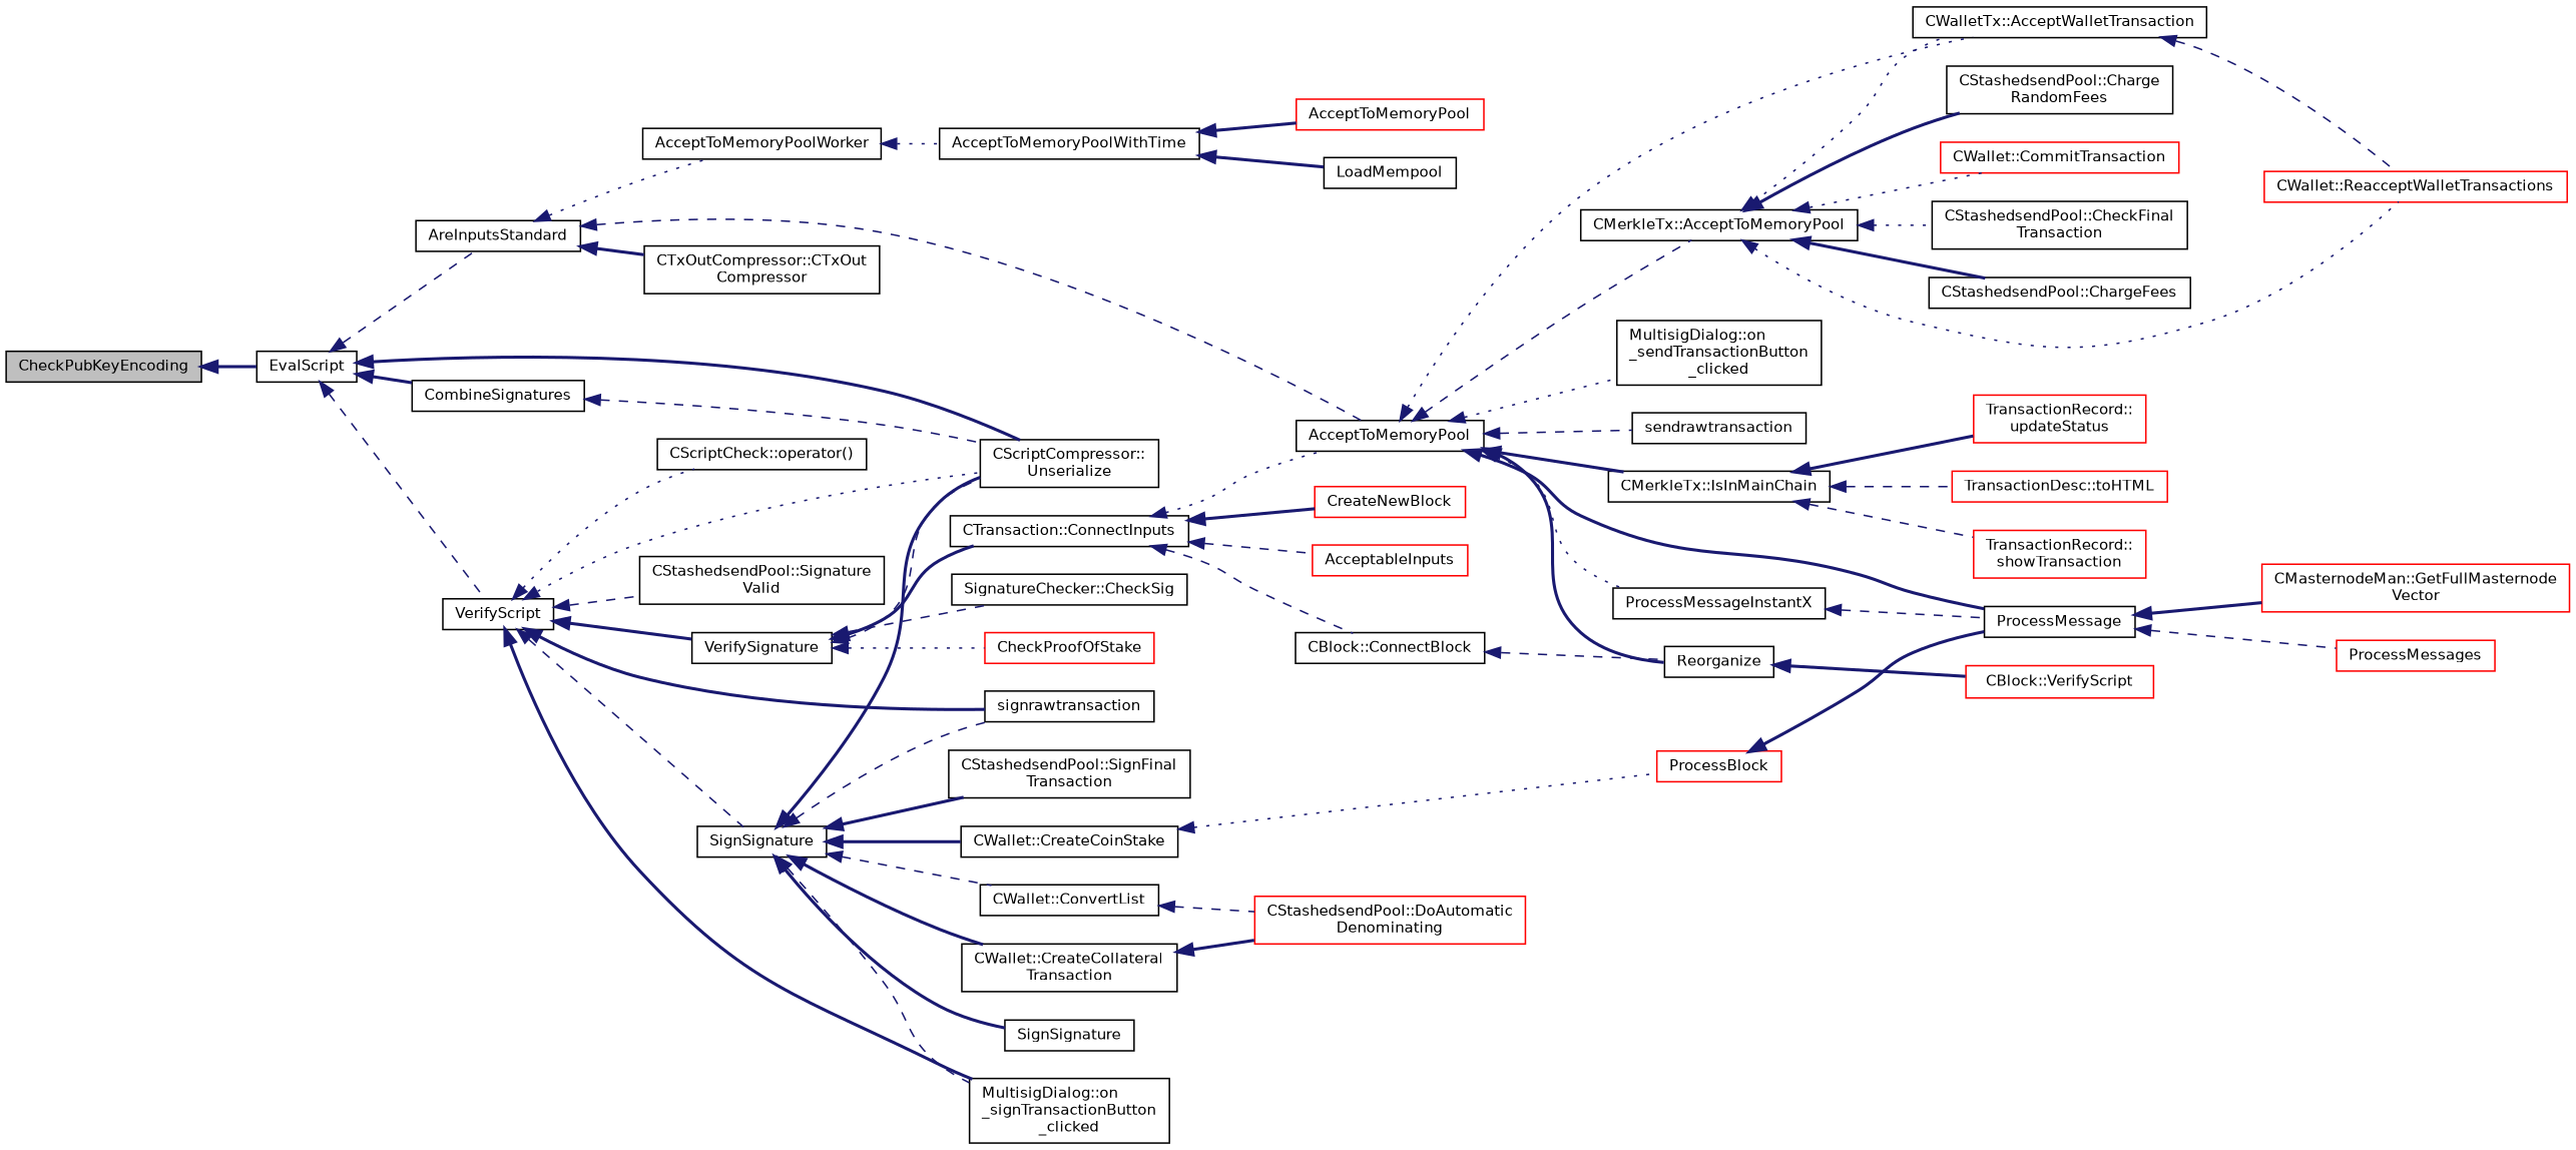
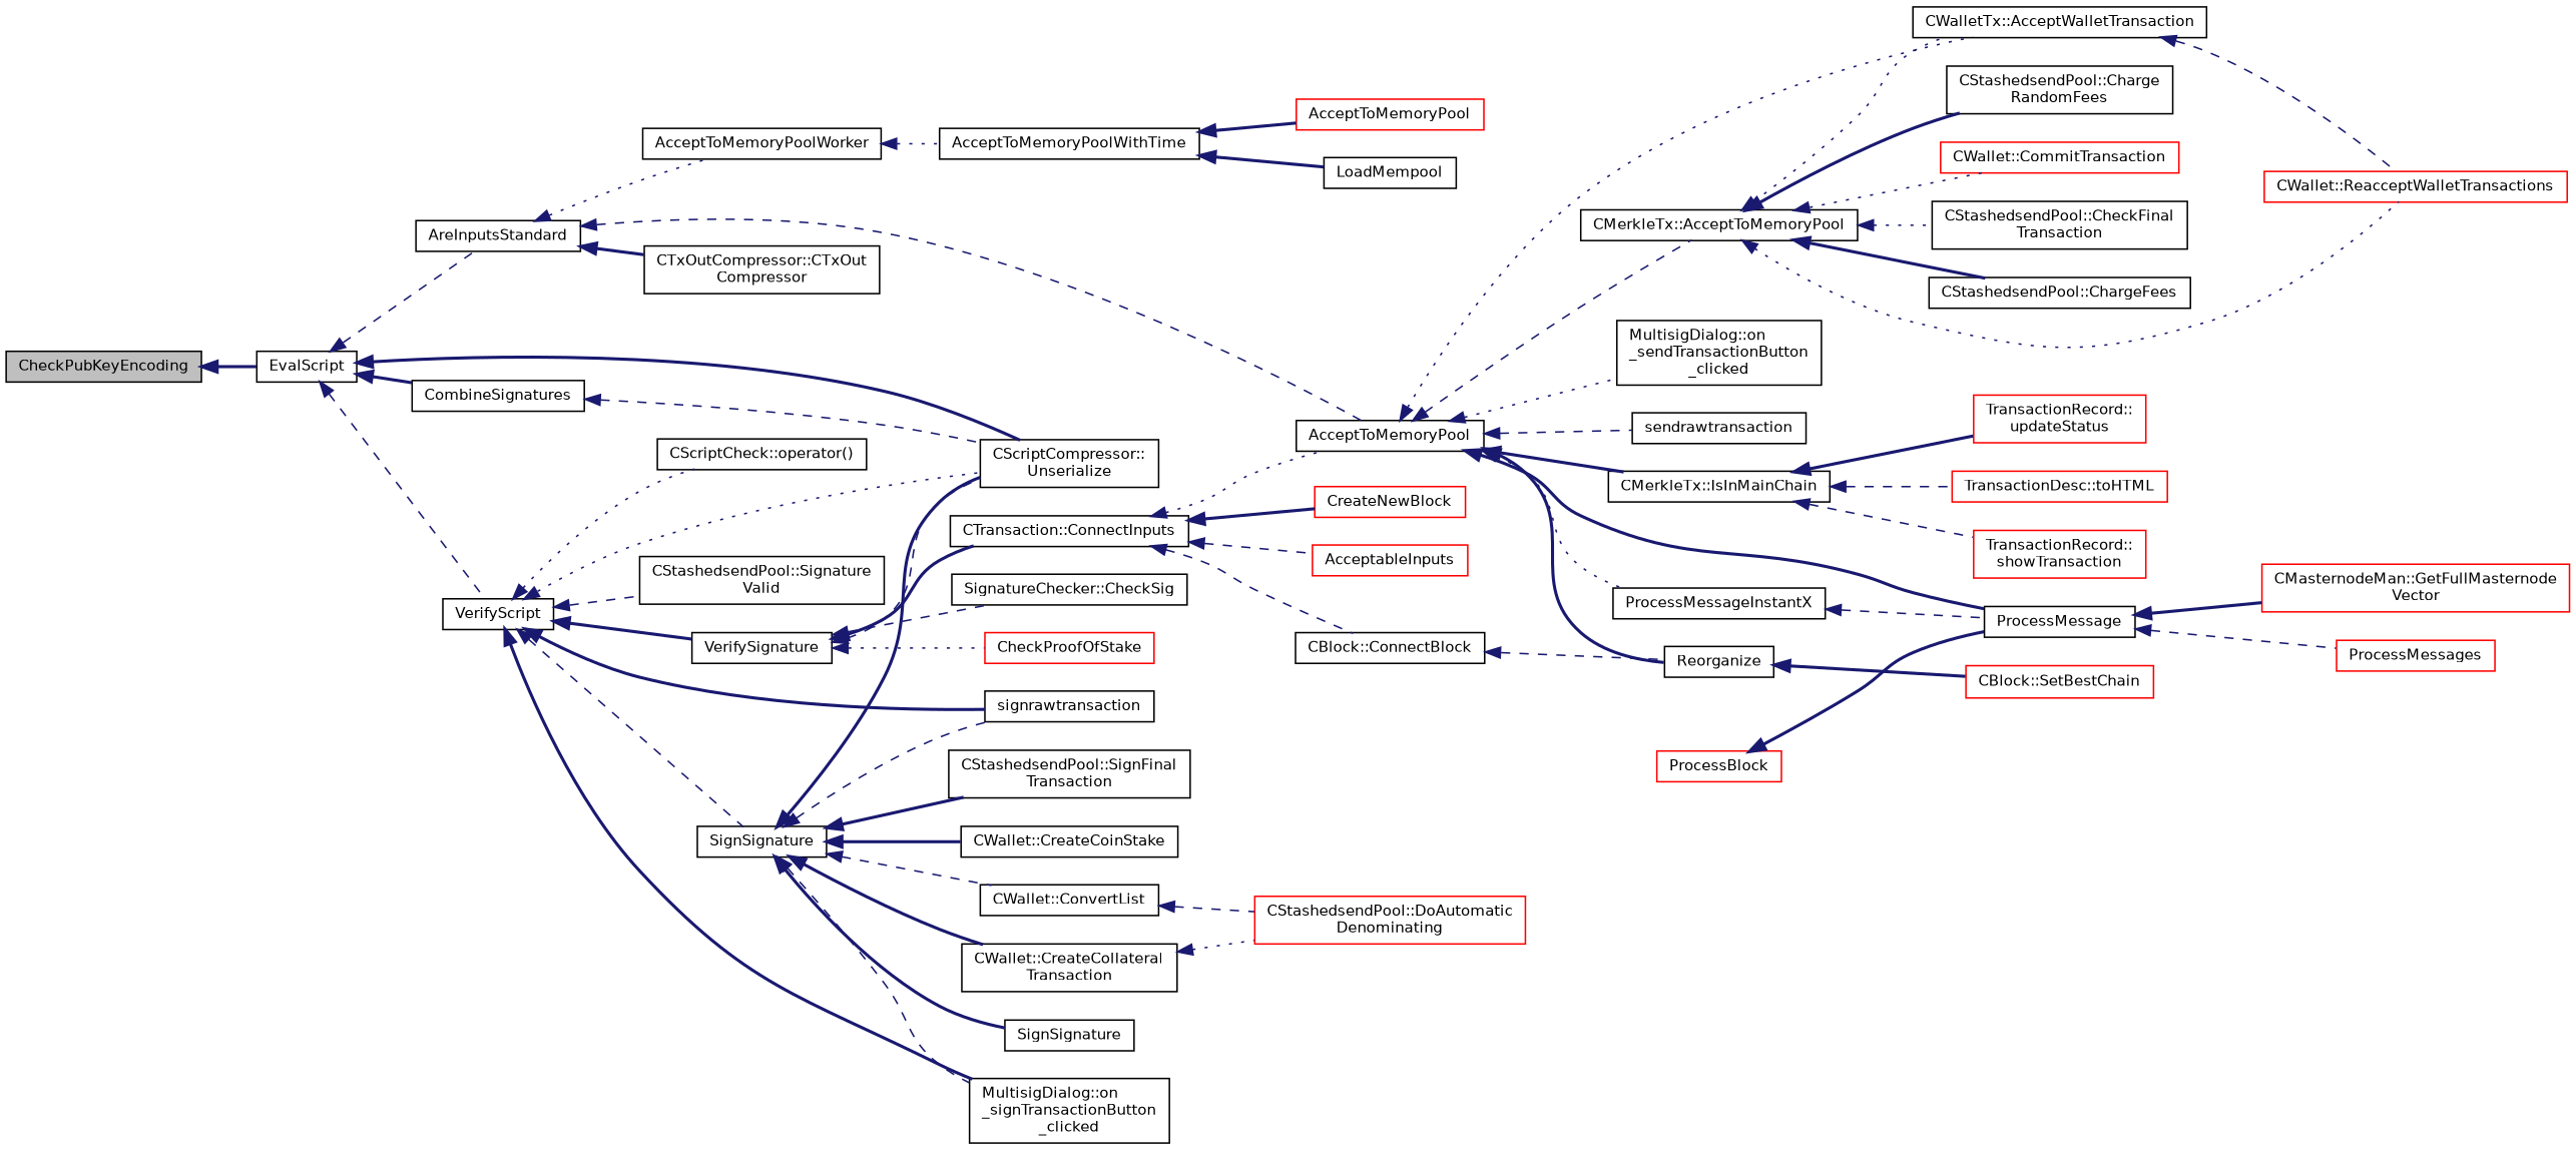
  digraph {
    rankdir=LR
    node [color=black fillcolor=white fontname=Helvetica fontsize=10 shape=record style=filled]
    edge [color=midnightblue dir=back fontname=Helvetica fontsize=10 labelfontname=Helvetica labelfontsize=10 style=bold]
    n1 [fillcolor=grey75 fontcolor=black height=0.2 label=CheckPubKeyEncoding width=0.4]
    n2 [height=0.2 label=EvalScript width=0.4]
    n3 [height=0.2 label=AreInputsStandard width=0.4]
    n4 [height=0.2 label=VerifyScript width=0.4]
    n5 [height=0.2 label="CScriptCompressor::\lUnserialize" width=0.4]
    n6 [height=0.2 label=CombineSignatures width=0.4]
    n7 [height=0.2 label=AcceptToMemoryPool width=0.4]
    n8 [height=0.2 label="CTxOutCompressor::CTxOut\lCompressor" width=0.4]
    n9 [height=0.2 label=AcceptToMemoryPoolWorker width=0.4]
    n10 [height=0.2 label="MultisigDialog::on\l_signTransactionButton\l_clicked" width=0.4]
    n11 [height=0.2 label=signrawtransaction width=0.4]
    n12 [height=0.2 label=SignSignature width=0.4]
    n13 [height=0.2 label=VerifySignature width=0.4]
    n14 [height=0.2 label="CStashedsendPool::Signature\lValid" width=0.4]
    n15 [height=0.2 label="CScriptCheck::operator()" width=0.4]
    n16 [height=0.2 label=ProcessMessageInstantX width=0.4]
    n17 [height=0.2 label=ProcessMessage width=0.4]
    n18 [height=0.2 label="CMerkleTx::AcceptToMemoryPool" width=0.4]
    n19 [height=0.2 label="CWalletTx::AcceptWalletTransaction" width=0.4]
    n20 [height=0.2 label=Reorganize width=0.4]
    n21 [height=0.2 label="CMerkleTx::IsInMainChain" width=0.4]
    n22 [height=0.2 label="MultisigDialog::on\l_sendTransactionButton\l_clicked" width=0.4]
    n23 [height=0.2 label=sendrawtransaction width=0.4]
    n24 [height=0.2 label=AcceptToMemoryPoolWithTime width=0.4]
    n25 [color=red height=0.2 label=ProcessMessages width=0.4]
    n26 [color=red height=0.2 label="CMasternodeMan::GetFullMasternode\lVector" width=0.4]
    n27 [color=red height=0.2 label="CWallet::ReacceptWalletTransactions" width=0.4]
    n28 [height=0.2 label="CStashedsendPool::CheckFinal\lTransaction" width=0.4]
    n29 [height=0.2 label="CStashedsendPool::ChargeFees" width=0.4]
    n30 [height=0.2 label="CStashedsendPool::Charge\lRandomFees" width=0.4]
    n31 [color=red height=0.2 label="CWallet::CommitTransaction" width=0.4]
-   n32 [color=red height=0.2 label="CBlock::VerifyScript" width=0.4]
+   n32 [color=red height=0.2 label="CBlock::SetBestChain" width=0.4]
    n33 [color=red height=0.2 label="TransactionDesc::toHTML" width=0.4]
    n34 [color=red height=0.2 label="TransactionRecord::\lshowTransaction" width=0.4]
    n35 [color=red height=0.2 label="TransactionRecord::\lupdateStatus" width=0.4]
    n36 [color=red height=0.2 label=AcceptToMemoryPool width=0.4]
    n37 [height=0.2 label=LoadMempool width=0.4]
    n38 [height=0.2 label=SignSignature width=0.4]
    n39 [height=0.2 label="CStashedsendPool::SignFinal\lTransaction" width=0.4]
    n40 [height=0.2 label="CWallet::CreateCollateral\lTransaction" width=0.4]
    n41 [height=0.2 label="CWallet::ConvertList" width=0.4]
    n42 [height=0.2 label="CWallet::CreateCoinStake" width=0.4]
    n43 [height=0.2 label="CTransaction::ConnectInputs" width=0.4]
    n44 [height=0.2 label="SignatureChecker::CheckSig" width=0.4]
    n45 [color=red height=0.2 label=CheckProofOfStake width=0.4]
    n46 [color=red height=0.2 label="CStashedsendPool::DoAutomatic\lDenominating" width=0.4]
    n47 [color=red height=0.2 label=ProcessBlock width=0.4]
    n48 [color=red height=0.2 label=AcceptableInputs width=0.4]
    n49 [height=0.2 label="CBlock::ConnectBlock" width=0.4]
    n50 [color=red height=0.2 label=CreateNewBlock width=0.4]
    n1 -> n2
    n2 -> n3 [style=dashed]
    n2 -> n4 [style=dashed]
    n2 -> n5
    n2 -> n6
    n3 -> n7 [style=dashed]
    n3 -> n8
    n3 -> n9 [style=dotted]
    n4 -> n5 [style=dotted]
    n4 -> n10
    n4 -> n11
    n4 -> n12 [style=dashed]
    n4 -> n13
    n4 -> n14 [style=dashed]
    n4 -> n15 [style=dotted]
    n6 -> n5 [style=dashed]
    n7 -> n16 [style=dotted]
    n7 -> n17
    n7 -> n18 [style=dashed]
    n7 -> n19 [style=dotted]
    n7 -> n20
    n7 -> n21
    n7 -> n22 [style=dotted]
    n7 -> n23 [style=dashed]
    n9 -> n24 [style=dotted]
    n12 -> n5
    n12 -> n10 [style=dashed]
    n12 -> n11 [style=dashed]
    n12 -> n38
    n12 -> n39
    n12 -> n40
    n12 -> n41 [style=dashed]
    n12 -> n42
    n13 -> n5 [style=dashed]
    n13 -> n43
    n13 -> n44 [style=dashed]
    n13 -> n45 [style=dotted]
    n16 -> n17 [style=dashed]
    n17 -> n25 [style=dashed]
    n17 -> n26
    n18 -> n19 [style=dotted]
    n18 -> n27 [style=dotted]
    n18 -> n28 [style=dotted]
    n18 -> n29
    n18 -> n30
    n18 -> n31 [style=dotted]
    n19 -> n27 [style=dashed]
    n20 -> n32
    n21 -> n33 [style=dashed]
    n21 -> n34 [style=dashed]
    n21 -> n35
    n24 -> n36
    n24 -> n37
-   n40 -> n46
+   n40 -> n46 [style=dotted]
    n41 -> n46 [style=dashed]
-   n42 -> n47 [style=dotted]
    n43 -> n7 [style=dotted]
    n43 -> n48 [style=dashed]
    n43 -> n49 [style=dashed]
    n43 -> n50
    n47 -> n17
    n49 -> n20 [style=dashed]
  }
